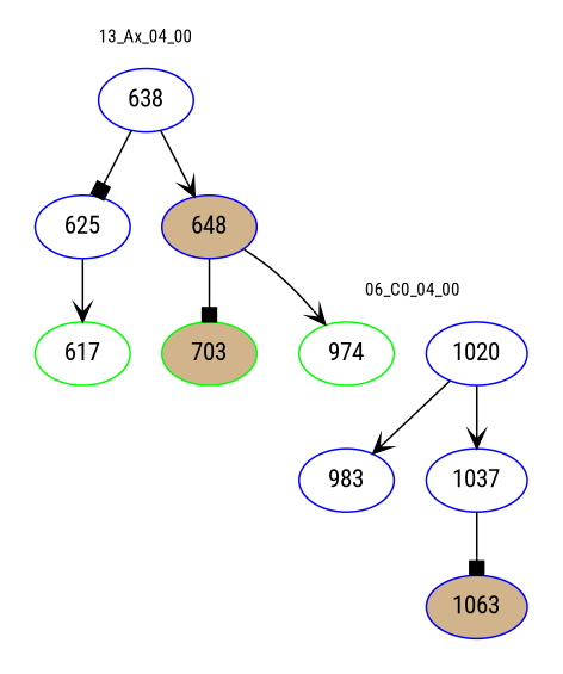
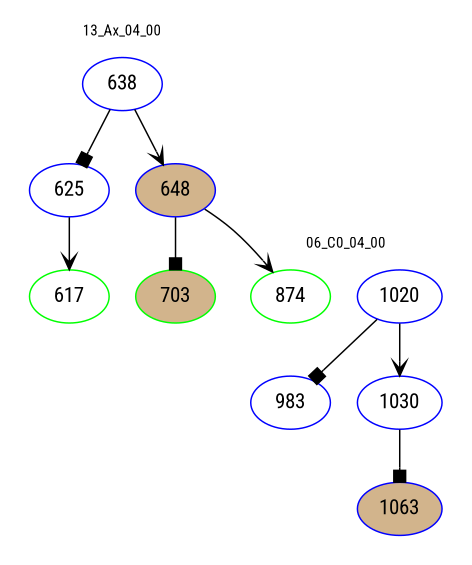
  digraph {
    fontname="Roboto Condensed"
    node [color=blue fillcolor=white fontname="Roboto Condensed" style=filled]
    edge [arrowhead=box color=black fontname="Roboto Condensed"]
    n1 [label=638]
    n2 [label=625]
    n3 [fillcolor=tan label=648]
    n4 [color=green label=617]
    n5 [color=green fillcolor=tan label=703]
    n6 [label=1020]
    n7 [label=983]
-   n8 [label=1037]
-   n9 [color=green label=974]
+   n8 [label=1030]
+   n9 [color=green label=874]
    n10 [fillcolor=tan label=1063]
    subgraph cluster_1 {
      color=white
      fontsize=10
      label="13_Ax_04_00"
      n1
      n2
      n3
      n4
      n5
    }
    subgraph cluster_2 {
      color=white
      fontsize=10
      label="06_C0_04_00"
      n6
      n7
      n8
      n9
      n10
    }
    n1 -> n2
    n1 -> n3 [arrowhead=vee]
    n2 -> n4 [arrowhead=vee]
    n3 -> n5
    n3 -> n9 [arrowhead=vee]
-   n6 -> n7 [arrowhead=vee]
+   n6 -> n7
    n6 -> n8 [arrowhead=vee]
    n8 -> n10
  }
